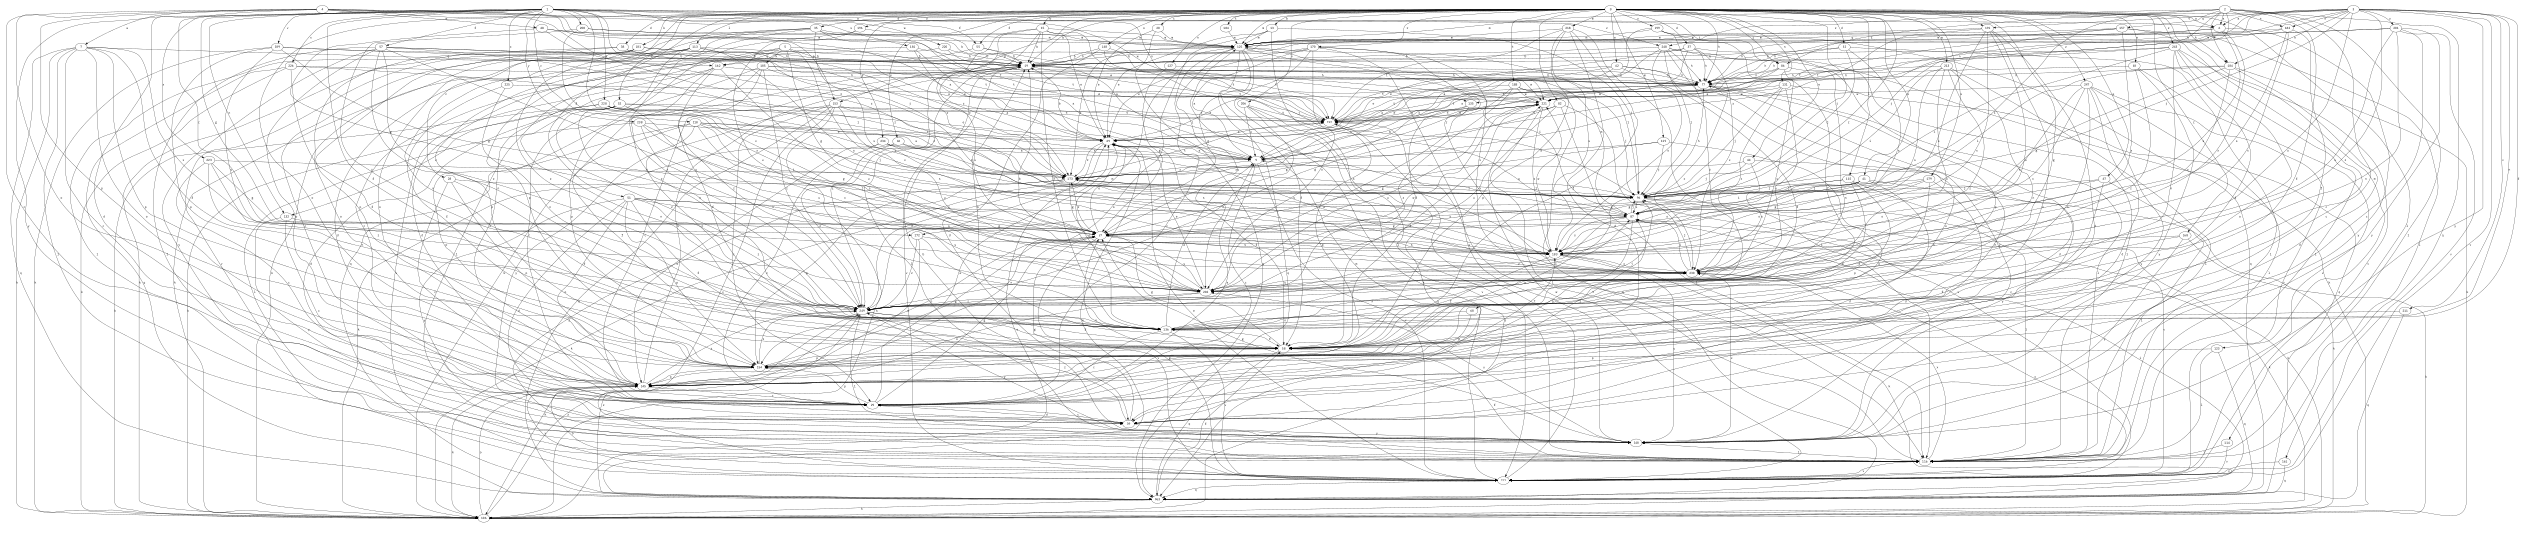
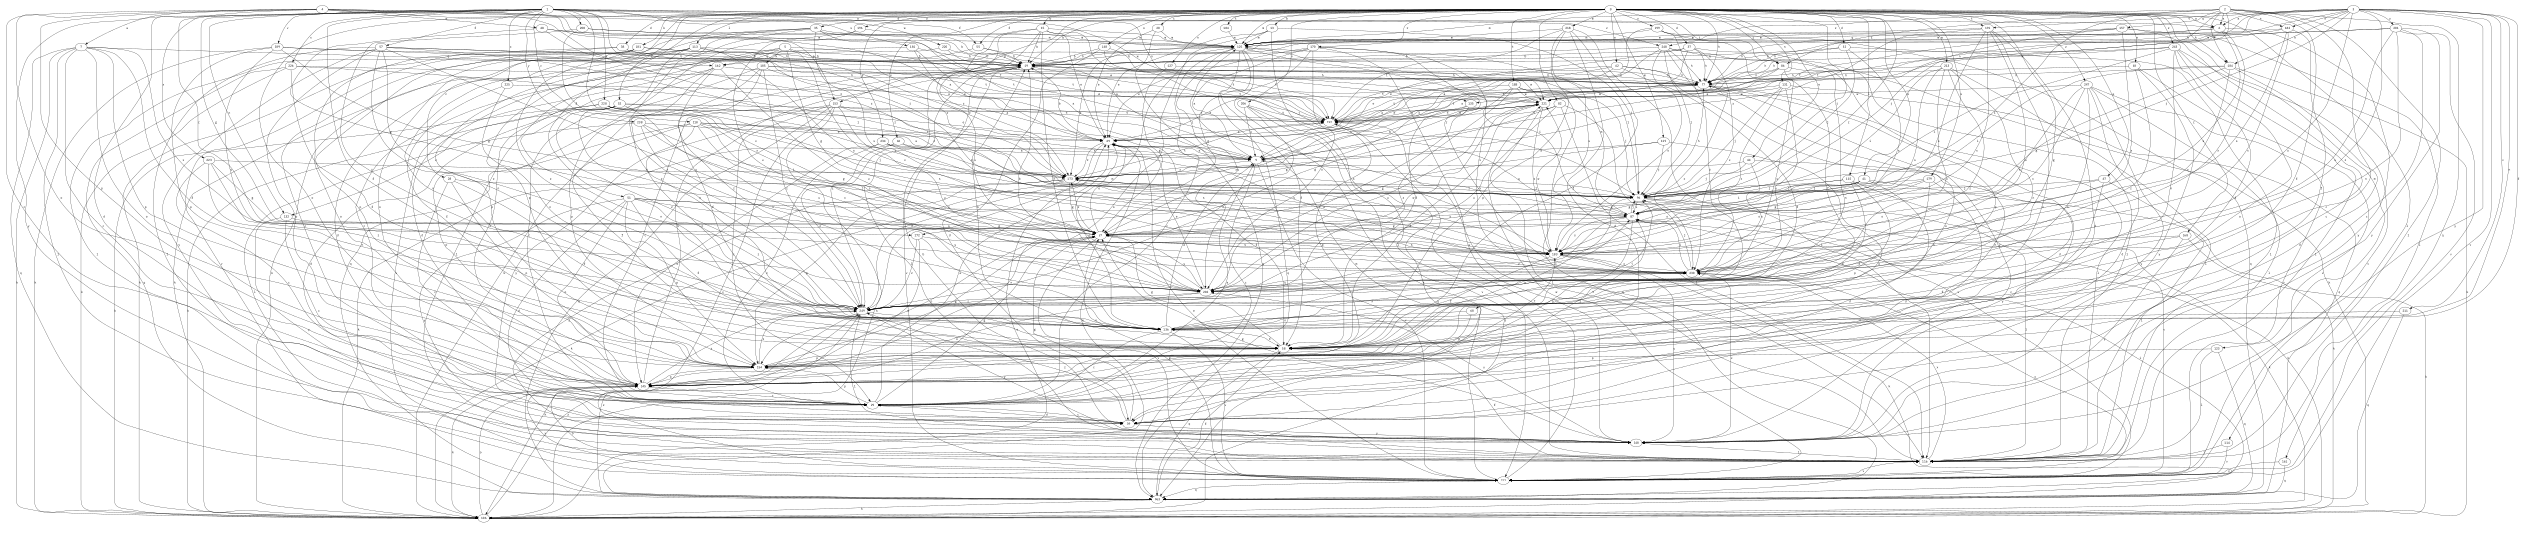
  strict digraph {
    fontname="IBM Plex Mono"
    node [fontname="IBM Plex Mono"]
    edge [fontname="IBM Plex Mono"]
    0
    6
    13
    15
    19
    20
    28
    32
    35
    37
    38
    40
    41
    42
    44
    46
    47
    51
    52
    55
    60
    77
    82
    86
    96
    101
    104
    113
    114
    115
    119
    123
    125
    127
    131
    140
    145
    153
    168
    170
    172
    179
    184
    188
    191
    196
    199
    206
    213
    218
    234
    243
    247
    230
    240
    192
    183
    116
    49
    136
    202
    173
    106
    29
    212
    249
    n67 [label=963]
    58
    154
    87
    9
    39
    67
    221
    1
    57
    132
    135
    181
    200
    209
    210
    220
    223
    225
    226
    228
    238
    248
    2
    157
    161
    182
    3
    162
    201
    211
    4
    7
    48
    5
    105
    0 -> 6 [label=a]
    0 -> 13 [label=b]
    0 -> 15 [label=b]
    0 -> 19 [label=b]
    0 -> 20 [label=c]
    0 -> 28 [label=c]
    0 -> 32 [label=d]
    0 -> 35 [label=d]
    0 -> 37 [label=d]
    0 -> 38 [label=d]
    0 -> 40 [label=e]
    0 -> 41 [label=e]
    0 -> 42 [label=e]
    0 -> 44 [label=e]
    0 -> 46 [label=e]
    0 -> 47 [label=e]
    0 -> 51 [label=f]
    0 -> 52 [label=f]
    0 -> 55 [label=f]
    0 -> 60 [label=g]
    0 -> 77 [label=h]
    0 -> 82 [label=i]
    0 -> 86 [label=i]
    0 -> 96 [label=j]
    0 -> 101 [label=k]
    0 -> 104 [label=k]
    0 -> 113 [label=l]
    0 -> 114 [label=l]
    0 -> 115 [label=l]
    0 -> 119 [label=m]
    0 -> 123 [label=m]
    0 -> 125 [label=m]
    0 -> 127 [label=n]
    0 -> 131 [label=n]
    0 -> 140 [label=o]
    0 -> 145 [label=o]
    0 -> 153 [label=p]
    0 -> 168 [label=r]
    0 -> 170 [label=r]
    0 -> 172 [label=r]
    0 -> 179 [label=s]
    0 -> 184 [label=t]
    0 -> 188 [label=t]
    0 -> 191 [label=t]
    0 -> 196 [label=u]
    0 -> 199 [label=u]
    0 -> 206 [label=v]
    0 -> 213 [label=w]
    0 -> 218 [label=w]
    0 -> 234 [label=y]
    0 -> 243 [label=z]
    0 -> 247 [label=z]
    6 -> 125 [label=m]
    6 -> 230 [label=x]
    6 -> 240 [label=y]
    6 -> 192 [label=t]
    6 -> 183 [label=s]
    13 -> 96 [label=j]
    13 -> 125 [label=m]
    13 -> 145 [label=o]
    13 -> 116 [label=l]
    13 -> 49 [label=e]
    15 -> 19 [label=b]
    15 -> 96 [label=j]
    15 -> 125 [label=m]
    15 -> 49 [label=e]
    15 -> 136 [label=n]
    15 -> 202 [label=u]
    15 -> 173 [label=r]
    15 -> 106 [label=k]
    19 -> 77 [label=h]
    19 -> 192 [label=t]
    19 -> 116 [label=l]
    19 -> 29 [label=c]
    19 -> 212 [label=v]
    19 -> 249 [label=z]
    20 -> 125 [label=m]
    20 -> 49 [label=e]
    20 -> n67 [label=q]
    28 -> 96 [label=j]
    28 -> 29 [label=c]
    28 -> 58 [label=f]
    28 -> 154 [label=p]
    32 -> 19 [label=b]
    32 -> 77 [label=h]
    32 -> 96 [label=j]
    32 -> 183 [label=s]
    32 -> 116 [label=l]
    35 -> 125 [label=m]
    35 -> 145 [label=o]
    35 -> 183 [label=s]
    35 -> 106 [label=k]
    35 -> 249 [label=z]
    35 -> 154 [label=p]
    35 -> 87 [label=i]
    35 -> 9 [label=a]
    37 -> 19 [label=b]
    37 -> 77 [label=h]
    37 -> 230 [label=x]
    37 -> 49 [label=e]
    37 -> 154 [label=p]
    37 -> 9 [label=a]
    38 -> 19 [label=b]
    38 -> 145 [label=o]
    38 -> 173 [label=r]
    38 -> 154 [label=p]
    40 -> 77 [label=h]
    40 -> 240 [label=y]
    40 -> 212 [label=v]
    40 -> 249 [label=z]
    41 -> 96 [label=j]
    41 -> 183 [label=s]
    41 -> 106 [label=k]
    41 -> 87 [label=i]
    41 -> 39 [label=d]
    41 -> 67 [label=g]
    42 -> 77 [label=h]
    42 -> 145 [label=o]
    42 -> 192 [label=t]
    42 -> 49 [label=e]
    42 -> 58 [label=f]
    42 -> 9 [label=a]
    44 -> 96 [label=j]
    44 -> 230 [label=x]
    44 -> 240 [label=y]
    44 -> 173 [label=r]
    46 -> 183 [label=s]
    46 -> 106 [label=k]
    46 -> 249 [label=z]
    46 -> 9 [label=a]
    47 -> 96 [label=j]
    47 -> 183 [label=s]
    47 -> 116 [label=l]
    47 -> 29 [label=c]
    51 -> 145 [label=o]
    51 -> 240 [label=y]
    51 -> 183 [label=s]
    51 -> 202 [label=u]
    51 -> 249 [label=z]
    51 -> 58 [label=f]
    51 -> 154 [label=p]
    51 -> 87 [label=i]
    51 -> 39 [label=d]
    52 -> 192 [label=t]
    52 -> 49 [label=e]
    52 -> 136 [label=n]
    52 -> 202 [label=u]
    52 -> 106 [label=k]
    52 -> 249 [label=z]
    52 -> 39 [label=d]
    55 -> 19 [label=b]
    55 -> 192 [label=t]
    55 -> 29 [label=c]
    60 -> 136 [label=n]
    60 -> 154 [label=p]
    77 -> 19 [label=b]
    77 -> 230 [label=x]
    77 -> 192 [label=t]
    77 -> 116 [label=l]
    77 -> 49 [label=e]
    77 -> 39 [label=d]
    77 -> 221 [label=w]
    82 -> 192 [label=t]
    82 -> 116 [label=l]
    82 -> 202 [label=u]
    82 -> 212 [label=v]
    82 -> 67 [label=g]
    86 -> 77 [label=h]
    86 -> 192 [label=t]
    86 -> 136 [label=n]
    86 -> 202 [label=u]
    86 -> 173 [label=r]
    96 -> 77 [label=h]
    96 -> 116 [label=l]
    96 -> 173 [label=r]
    96 -> 106 [label=k]
    96 -> 154 [label=p]
    96 -> 87 [label=i]
    96 -> 9 [label=a]
    101 -> 19 [label=b]
    101 -> 106 [label=k]
    101 -> 29 [label=c]
    101 -> 212 [label=v]
    101 -> 249 [label=z]
    101 -> 221 [label=w]
    104 -> 77 [label=h]
    104 -> 230 [label=x]
    104 -> 106 [label=k]
    104 -> 87 [label=i]
    104 -> 39 [label=d]
    104 -> 67 [label=g]
    113 -> 19 [label=b]
    113 -> 183 [label=s]
    113 -> 173 [label=r]
    113 -> 106 [label=k]
    113 -> 249 [label=z]
    113 -> 154 [label=p]
    113 -> 39 [label=d]
    114 -> 116 [label=l]
    114 -> 212 [label=v]
    115 -> 96 [label=j]
    115 -> 212 [label=v]
    115 -> 58 [label=f]
    115 -> 154 [label=p]
    115 -> 67 [label=g]
    119 -> 96 [label=j]
    119 -> 145 [label=o]
    119 -> 9 [label=a]
    119 -> 67 [label=g]
    123 -> 116 [label=l]
    123 -> n67 [label=q]
    123 -> 154 [label=p]
    125 -> 19 [label=b]
    125 -> 96 [label=j]
    125 -> 202 [label=u]
    125 -> 173 [label=r]
    125 -> 106 [label=k]
    125 -> 29 [label=c]
    125 -> n67 [label=q]
    125 -> 58 [label=f]
    125 -> 87 [label=i]
    127 -> 77 [label=h]
    127 -> 67 [label=g]
    131 -> 96 [label=j]
    131 -> 230 [label=x]
    131 -> 192 [label=t]
    131 -> 202 [label=u]
    131 -> n67 [label=q]
    131 -> 221 [label=w]
    140 -> 19 [label=b]
    140 -> 192 [label=t]
    140 -> 87 [label=i]
    140 -> 39 [label=d]
    145 -> 19 [label=b]
    145 -> 183 [label=s]
    145 -> 106 [label=k]
    145 -> 29 [label=c]
    145 -> 212 [label=v]
    145 -> 249 [label=z]
    145 -> 87 [label=i]
    153 -> 240 [label=y]
    153 -> 192 [label=t]
    153 -> 183 [label=s]
    153 -> 202 [label=u]
    153 -> 106 [label=k]
    153 -> 29 [label=c]
    153 -> 212 [label=v]
    153 -> n67 [label=q]
    168 -> 240 [label=y]
    168 -> 183 [label=s]
    168 -> 106 [label=k]
    168 -> 58 [label=f]
    170 -> 19 [label=b]
    170 -> 230 [label=x]
    170 -> 240 [label=y]
    170 -> 49 [label=e]
    170 -> 202 [label=u]
    170 -> 58 [label=f]
    170 -> 9 [label=a]
    170 -> 67 [label=g]
    172 -> 145 [label=o]
    172 -> 183 [label=s]
    172 -> 136 [label=n]
    172 -> 249 [label=z]
    179 -> 96 [label=j]
    179 -> 183 [label=s]
    179 -> 58 [label=f]
    179 -> 39 [label=d]
    179 -> 67 [label=g]
    184 -> 125 [label=m]
    188 -> 96 [label=j]
    188 -> 49 [label=e]
    188 -> 202 [label=u]
    188 -> 249 [label=z]
    188 -> n67 [label=q]
    188 -> 221 [label=w]
    191 -> 125 [label=m]
    191 -> 145 [label=o]
    191 -> 230 [label=x]
    191 -> 183 [label=s]
    191 -> 202 [label=u]
    191 -> 9 [label=a]
    191 -> 39 [label=d]
    196 -> 125 [label=m]
    196 -> 202 [label=u]
    196 -> n67 [label=q]
    199 -> 125 [label=m]
    199 -> 249 [label=z]
    199 -> n67 [label=q]
    199 -> 58 [label=f]
    199 -> 9 [label=a]
    206 -> 192 [label=t]
    206 -> 212 [label=v]
    206 -> 249 [label=z]
    206 -> n67 [label=q]
    206 -> 9 [label=a]
    213 -> 77 [label=h]
    213 -> 183 [label=s]
    213 -> 116 [label=l]
    213 -> 136 [label=n]
    213 -> 202 [label=u]
    213 -> 249 [label=z]
    213 -> 87 [label=i]
    218 -> 125 [label=m]
    218 -> 192 [label=t]
    218 -> 183 [label=s]
    218 -> 116 [label=l]
    218 -> 58 [label=f]
    218 -> 154 [label=p]
    218 -> 39 [label=d]
    234 -> 145 [label=o]
    234 -> 183 [label=s]
    234 -> 173 [label=r]
    234 -> 29 [label=c]
    234 -> 9 [label=a]
    243 -> 19 [label=b]
    243 -> 77 [label=h]
    243 -> 145 [label=o]
    243 -> 116 [label=l]
    243 -> 136 [label=n]
    243 -> 212 [label=v]
    243 -> 58 [label=f]
    243 -> 87 [label=i]
    247 -> 230 [label=x]
    247 -> 240 [label=y]
    247 -> 183 [label=s]
    247 -> 116 [label=l]
    247 -> 136 [label=n]
    247 -> 212 [label=v]
    247 -> 39 [label=d]
    247 -> 221 [label=w]
    230 -> 96 [label=j]
    230 -> 49 [label=e]
    230 -> 202 [label=u]
    230 -> 87 [label=i]
    240 -> 19 [label=b]
    240 -> 230 [label=x]
    240 -> 116 [label=l]
    240 -> 202 [label=u]
    240 -> 67 [label=g]
    192 -> 49 [label=e]
    192 -> 154 [label=p]
    192 -> 221 [label=w]
    183 -> 230 [label=x]
    183 -> 240 [label=y]
    183 -> 173 [label=r]
    183 -> 106 [label=k]
    183 -> 58 [label=f]
    183 -> 221 [label=w]
    116 -> 230 [label=x]
    116 -> 192 [label=t]
    116 -> 212 [label=v]
    116 -> 58 [label=f]
    49 -> 19 [label=b]
    49 -> 136 [label=n]
    49 -> 173 [label=r]
    49 -> 249 [label=z]
    49 -> 58 [label=f]
    49 -> 9 [label=a]
    136 -> 96 [label=j]
    136 -> 230 [label=x]
    136 -> 29 [label=c]
    136 -> 212 [label=v]
    136 -> 58 [label=f]
    136 -> 9 [label=a]
    202 -> 19 [label=b]
    202 -> 145 [label=o]
    202 -> 49 [label=e]
    202 -> 249 [label=z]
    202 -> 221 [label=w]
    173 -> 96 [label=j]
    173 -> 192 [label=t]
    173 -> 116 [label=l]
    173 -> 106 [label=k]
    173 -> 154 [label=p]
    173 -> 67 [label=g]
    106 -> 145 [label=o]
    106 -> 49 [label=e]
    106 -> 249 [label=z]
    29 -> 77 [label=h]
    29 -> 49 [label=e]
    29 -> 154 [label=p]
    29 -> 9 [label=a]
    29 -> 39 [label=d]
    29 -> 67 [label=g]
    212 -> 125 [label=m]
    212 -> 145 [label=o]
    212 -> 230 [label=x]
    212 -> 192 [label=t]
    212 -> 49 [label=e]
    212 -> n67 [label=q]
    212 -> 67 [label=g]
    212 -> 221 [label=w]
    249 -> 125 [label=m]
    249 -> 240 [label=y]
    249 -> 116 [label=l]
    249 -> 136 [label=n]
    249 -> 106 [label=k]
-   249 -> 58 [label=f]
    249 -> 87 [label=i]
    n67 -> 49 [label=e]
    n67 -> 106 [label=k]
    n67 -> 249 [label=z]
    n67 -> 58 [label=f]
    n67 -> 87 [label=i]
    58 -> 19 [label=b]
    58 -> n67 [label=q]
    58 -> 154 [label=p]
    58 -> 67 [label=g]
    154 -> 145 [label=o]
    154 -> 249 [label=z]
    154 -> 67 [label=g]
    87 -> 96 [label=j]
    87 -> 125 [label=m]
    87 -> 145 [label=o]
    87 -> 183 [label=s]
    87 -> 106 [label=k]
    87 -> 249 [label=z]
    87 -> 67 [label=g]
    9 -> 173 [label=r]
    9 -> 29 [label=c]
    9 -> 212 [label=v]
    9 -> 221 [label=w]
    39 -> 240 [label=y]
    39 -> 29 [label=c]
    39 -> 249 [label=z]
    39 -> 67 [label=g]
    67 -> 183 [label=s]
    67 -> 49 [label=e]
    67 -> 202 [label=u]
    67 -> 173 [label=r]
    67 -> 212 [label=v]
    67 -> 154 [label=p]
    221 -> 192 [label=t]
    221 -> 183 [label=s]
    221 -> 116 [label=l]
    221 -> 202 [label=u]
    221 -> 58 [label=f]
    1 -> 55 [label=f]
    1 -> 86 [label=i]
    1 -> 96 [label=j]
    1 -> 230 [label=x]
    1 -> 240 [label=y]
    1 -> 58 [label=f]
    1 -> 39 [label=d]
    1 -> 67 [label=g]
    1 -> 57 [label=f]
    1 -> 132 [label=n]
    1 -> 135 [label=n]
    1 -> 181 [label=s]
    1 -> 200 [label=u]
    1 -> 209 [label=v]
    1 -> 210 [label=v]
    1 -> 220 [label=w]
    1 -> 223 [label=x]
    1 -> 225 [label=x]
    1 -> 226 [label=x]
    1 -> 228 [label=x]
    1 -> 238 [label=y]
    1 -> 248 [label=z]
    57 -> 19 [label=b]
    57 -> 77 [label=h]
    57 -> 96 [label=j]
    57 -> 145 [label=o]
    57 -> 240 [label=y]
    57 -> 116 [label=l]
    57 -> 136 [label=n]
    57 -> 202 [label=u]
    57 -> 249 [label=z]
    132 -> 240 [label=y]
    132 -> 29 [label=c]
    132 -> 67 [label=g]
    135 -> 230 [label=x]
    135 -> 192 [label=t]
    135 -> 67 [label=g]
    181 -> 19 [label=b]
    181 -> 116 [label=l]
    181 -> 49 [label=e]
    181 -> 9 [label=a]
    200 -> 19 [label=b]
    200 -> 125 [label=m]
    200 -> 230 [label=x]
    200 -> 249 [label=z]
    209 -> 19 [label=b]
    209 -> 192 [label=t]
    209 -> 202 [label=u]
    209 -> 106 [label=k]
    209 -> 154 [label=p]
    209 -> 67 [label=g]
    210 -> 96 [label=j]
    210 -> 230 [label=x]
    210 -> 49 [label=e]
    210 -> 136 [label=n]
    210 -> 58 [label=f]
    210 -> 154 [label=p]
    210 -> 9 [label=a]
    210 -> 67 [label=g]
    220 -> 19 [label=b]
    220 -> 192 [label=t]
    220 -> 136 [label=n]
    223 -> 136 [label=n]
    223 -> 173 [label=r]
    223 -> 29 [label=c]
    223 -> 249 [label=z]
    223 -> 67 [label=g]
    225 -> 136 [label=n]
    225 -> 58 [label=f]
    225 -> 221 [label=w]
    226 -> 77 [label=h]
    226 -> 173 [label=r]
    226 -> 106 [label=k]
    226 -> n67 [label=q]
    226 -> 58 [label=f]
    228 -> 96 [label=j]
    228 -> 192 [label=t]
    228 -> 183 [label=s]
    228 -> 173 [label=r]
    228 -> 106 [label=k]
    228 -> 132 [label=x]
    238 -> 183 [label=s]
    238 -> 116 [label=l]
    238 -> 49 [label=e]
    238 -> 202 [label=u]
    238 -> 87 [label=i]
    248 -> 19 [label=b]
    248 -> 77 [label=h]
    248 -> 96 [label=j]
    248 -> 240 [label=y]
    248 -> 183 [label=s]
    248 -> 116 [label=l]
    248 -> 173 [label=r]
    248 -> 106 [label=k]
    2 -> 6 [label=a]
    2 -> 86 [label=i]
    2 -> 96 [label=j]
    2 -> 104 [label=k]
    2 -> 116 [label=l]
    2 -> 29 [label=c]
    2 -> 58 [label=f]
    2 -> 87 [label=i]
    2 -> 221 [label=w]
    2 -> 248 [label=z]
    2 -> 157 [label=q]
    2 -> 161 [label=q]
    2 -> 182 [label=s]
    157 -> 77 [label=h]
    157 -> 125 [label=m]
    157 -> 230 [label=x]
    157 -> 116 [label=l]
    157 -> 173 [label=r]
    157 -> 29 [label=c]
    161 -> 212 [label=v]
    161 -> n67 [label=q]
    182 -> 125 [label=m]
    182 -> 230 [label=x]
    182 -> 192 [label=t]
    182 -> 183 [label=s]
    182 -> 58 [label=f]
    3 -> 6 [label=a]
    3 -> 19 [label=b]
    3 -> 96 [label=j]
    3 -> 104 [label=k]
    3 -> 125 [label=m]
    3 -> 191 [label=t]
    3 -> 240 [label=y]
    3 -> 136 [label=n]
    3 -> 202 [label=u]
    3 -> 212 [label=v]
    3 -> 249 [label=z]
    3 -> 58 [label=f]
    3 -> 135 [label=n]
    3 -> 182 [label=s]
    3 -> 162 [label=q]
    3 -> 201 [label=u]
    3 -> 211 [label=v]
    162 -> 77 [label=h]
    162 -> 145 [label=o]
    162 -> 136 [label=n]
    162 -> 202 [label=u]
    162 -> 212 [label=v]
    162 -> 249 [label=z]
    201 -> 77 [label=h]
    201 -> 125 [label=m]
    201 -> 240 [label=y]
    201 -> 136 [label=n]
    201 -> 202 [label=u]
    201 -> 29 [label=c]
    201 -> 212 [label=v]
    211 -> 136 [label=n]
    211 -> n67 [label=q]
    4 -> 6 [label=a]
    4 -> 145 [label=o]
    4 -> 153 [label=p]
    4 -> 172 [label=r]
    4 -> 173 [label=r]
    4 -> 29 [label=c]
    4 -> 154 [label=p]
    4 -> 9 [label=a]
    4 -> 221 [label=w]
    4 -> 7 [label=a]
    4 -> 48 [label=e]
    7 -> 145 [label=o]
    7 -> 230 [label=x]
    7 -> 116 [label=l]
    7 -> 106 [label=k]
    7 -> 29 [label=c]
    7 -> n67 [label=q]
    7 -> 58 [label=f]
    7 -> 154 [label=p]
    7 -> 162 [label=q]
    48 -> 125 [label=m]
    48 -> 192 [label=t]
    48 -> 173 [label=r]
    48 -> 67 [label=g]
    5 -> 230 [label=x]
    5 -> 192 [label=t]
    5 -> 116 [label=l]
    5 -> 49 [label=e]
    5 -> 39 [label=d]
    5 -> 67 [label=g]
    5 -> 162 [label=q]
    5 -> 105 [label=k]
    105 -> 77 [label=h]
    105 -> 29 [label=c]
    105 -> 249 [label=z]
    105 -> 58 [label=f]
    105 -> 154 [label=p]
    105 -> 9 [label=a]
    105 -> 221 [label=w]
  }
